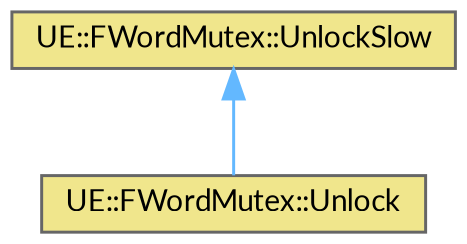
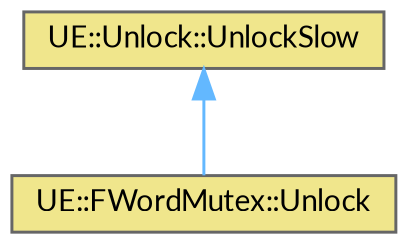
  digraph {
    rankdir=TB
    fontname=Lato
    node [fillcolor=khaki fontname=Lato fontsize=10 shape=box style=filled]
-   n1 [color=gray40 fontcolor=black height=0.2 label="UE::FWordMutex::UnlockSlow" width=0.4]
+   n1 [color=gray40 fontcolor=black height=0.2 label="UE::Unlock::UnlockSlow" width=0.4]
    n2 [color=grey40 height=0.2 label="UE::FWordMutex::Unlock" width=0.4]
    n1 -> n2 [color=steelblue1 dir=back fontname=Lato fontsize=10 labelfontname=Helvetica labelfontsize=10 style=solid]
  }
